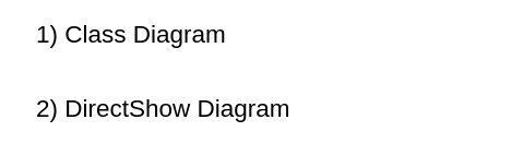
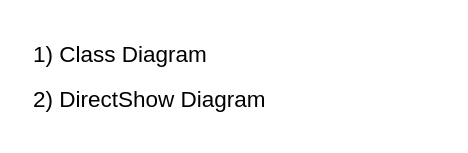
  <mxCell id="0" />
  <mxCell id="1" parent="0" />
- <mxCell id="2" value="1) Class Diagram" style="text;html=1;strokeColor=none;fillColor=none;align=left;verticalAlign=middle;whiteSpace=wrap;rounded=0;fontSize=15;fontColor=#000000;" parent="1" vertex="1"><mxGeometry x="20" y="5" width="270" height="30" as="geometry" /></mxCell>
+ <mxCell id="2" value="1) Class Diagram" style="text;html=1;strokeColor=none;fillColor=none;align=left;verticalAlign=middle;whiteSpace=wrap;rounded=0;fontSize=15;fontColor=#000000;" parent="1" vertex="1"><mxGeometry x="20" y="20" width="270" height="30" as="geometry" /></mxCell>
  <mxCell id="3" value="2) DirectShow Diagram" style="text;html=1;strokeColor=none;fillColor=none;align=left;verticalAlign=middle;whiteSpace=wrap;rounded=0;fontSize=15;fontColor=#000000;" parent="1" vertex="1"><mxGeometry x="20" y="50" width="270" height="30" as="geometry" /></mxCell>
